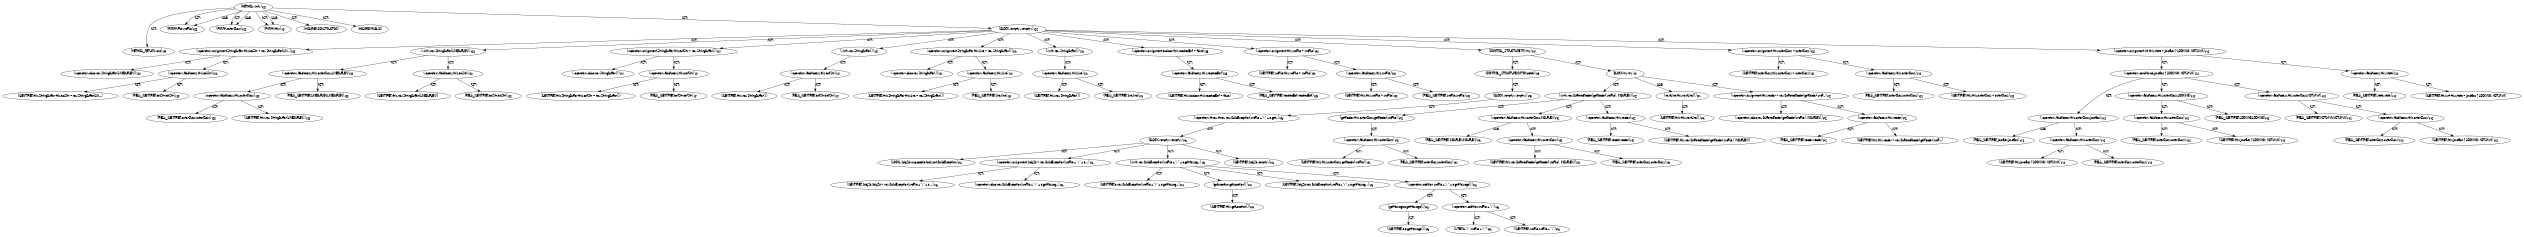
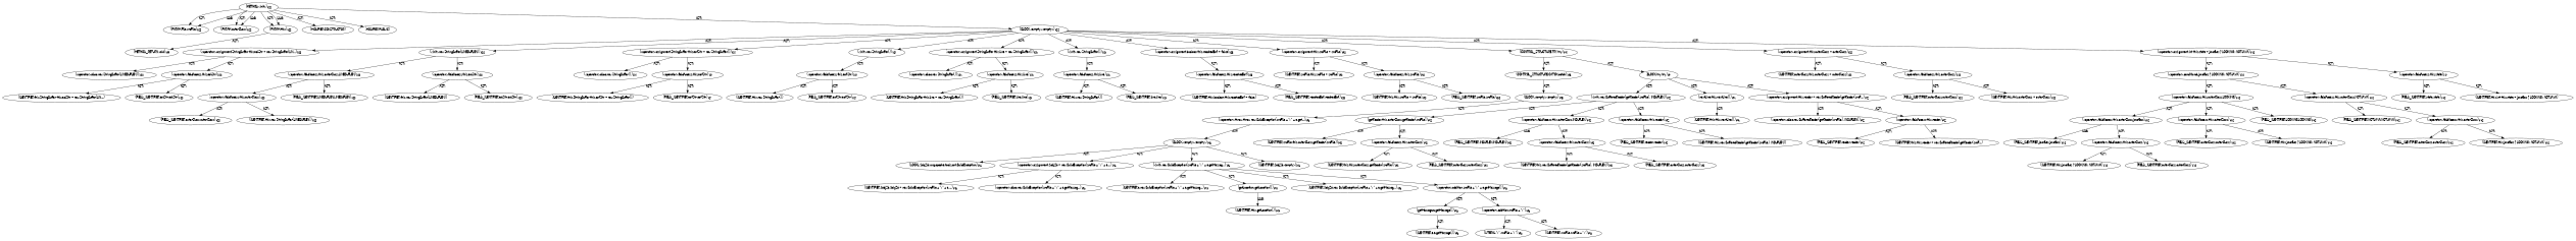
  digraph {
    fontname="Patrick Hand"
    node [fontname="Patrick Hand"]
    edge [fontname="Patrick Hand"]
    n1 [label=<(METHOD,&lt;init&gt;)<SUB>788</SUB>>]
-   n2 [label=<(PARAM,this)<SUB>781</SUB>>]
+   n2 [label=<(PARAM,this)<SUB>788</SUB>>]
    n3 [label=<(PARAM,File srcFile)<SUB>788</SUB>>]
    n4 [label=<(PARAM,outerClass)<SUB>788</SUB>>]
    n5 [label=<(BLOCK,&lt;empty&gt;,&lt;empty&gt;)<SUB>788</SUB>>]
    n6 [label=<(MODIFIER,CONSTRUCTOR)>]
    n7 [label=<(MODIFIER,PUBLIC)>]
    n8 [label=<(METHOD_RETURN,void)<SUB>799</SUB>>]
    n9 [label=<(&lt;operator&gt;.assignment,this.outerClass = outerClass)<SUB>788</SUB>>]
    n10 [label=<(&lt;operator&gt;.assignment,int this.state = javafiles ? LOOKING : NOTJAVA)<SUB>778</SUB>>]
    n11 [label=<(&lt;operator&gt;.assignment,StringBuffer this.eolStr = new StringBuffer(LIN...)<SUB>780</SUB>>]
    n12 [label=<(&lt;init&gt;,new StringBuffer(LINEBUFLEN))<SUB>780</SUB>>]
    n13 [label=<(&lt;operator&gt;.assignment,StringBuffer this.eofStr = new StringBuffer())<SUB>781</SUB>>]
    n14 [label=<(&lt;init&gt;,new StringBuffer())<SUB>781</SUB>>]
    n15 [label=<(&lt;operator&gt;.assignment,StringBuffer this.line = new StringBuffer())<SUB>784</SUB>>]
    n16 [label=<(&lt;init&gt;,new StringBuffer())<SUB>784</SUB>>]
    n17 [label=<(&lt;operator&gt;.assignment,boolean this.reachedEof = false)<SUB>785</SUB>>]
    n18 [label=<(&lt;operator&gt;.assignment,this.srcFile = srcFile)<SUB>790</SUB>>]
    n19 [label=<(CONTROL_STRUCTURE,TRY,try)<SUB>791</SUB>>]
    n20 [label=<(&lt;operator&gt;.fieldAccess,this.outerClass)<SUB>788</SUB>>]
    n21 [label=<(IDENTIFIER,outerClass,this.outerClass = outerClass)<SUB>788</SUB>>]
-   n22 [label=<(&lt;operator&gt;.fieldAccess,this.state)<SUB>778</SUB>>]
+   n22 [label=<(&lt;operator&gt;.fieldAccess,this.state)<SUB>771</SUB>>]
    n23 [label=<(&lt;operator&gt;.conditional,javafiles ? LOOKING : NOTJAVA)<SUB>778</SUB>>]
    n24 [label=<(&lt;operator&gt;.fieldAccess,this.eolStr)<SUB>780</SUB>>]
    n25 [label=<(&lt;operator&gt;.alloc,new StringBuffer(LINEBUFLEN))<SUB>780</SUB>>]
    n26 [label=<(&lt;operator&gt;.fieldAccess,this.eolStr)<SUB>780</SUB>>]
    n27 [label=<(&lt;operator&gt;.fieldAccess,this.outerClass.LINEBUFLEN)<SUB>780</SUB>>]
    n28 [label=<(&lt;operator&gt;.fieldAccess,this.eofStr)<SUB>781</SUB>>]
    n29 [label=<(&lt;operator&gt;.alloc,new StringBuffer())<SUB>781</SUB>>]
    n30 [label=<(&lt;operator&gt;.fieldAccess,this.eofStr)<SUB>781</SUB>>]
    n31 [label=<(&lt;operator&gt;.fieldAccess,this.line)<SUB>784</SUB>>]
    n32 [label=<(&lt;operator&gt;.alloc,new StringBuffer())<SUB>784</SUB>>]
    n33 [label=<(&lt;operator&gt;.fieldAccess,this.line)<SUB>784</SUB>>]
    n34 [label=<(&lt;operator&gt;.fieldAccess,this.reachedEof)<SUB>785</SUB>>]
    n35 [label=<(&lt;operator&gt;.fieldAccess,this.srcFile)<SUB>790</SUB>>]
    n36 [label=<(IDENTIFIER,srcFile,this.srcFile = srcFile)<SUB>790</SUB>>]
    n37 [label=<(BLOCK,try,try)<SUB>791</SUB>>]
    n38 [label=<(CONTROL_STRUCTURE,CATCH,catch)<SUB>795</SUB>>]
    n39 [label=<(IDENTIFIER,this,this.outerClass = outerClass)<SUB>788</SUB>>]
    n40 [label=<(FIELD_IDENTIFIER,outerClass,outerClass)<SUB>788</SUB>>]
    n41 [label=<(IDENTIFIER,this,int this.state = javafiles ? LOOKING : NOTJAVA)>]
    n42 [label=<(FIELD_IDENTIFIER,state,state)<SUB>778</SUB>>]
    n43 [label=<(&lt;operator&gt;.fieldAccess,this.outerClass.javafiles)<SUB>778</SUB>>]
    n44 [label=<(&lt;operator&gt;.fieldAccess,this.outerClass.LOOKING)<SUB>778</SUB>>]
    n45 [label=<(&lt;operator&gt;.fieldAccess,this.outerClass.NOTJAVA)<SUB>778</SUB>>]
    n46 [label=<(&lt;operator&gt;.fieldAccess,this.outerClass)<SUB>778</SUB>>]
    n47 [label=<(FIELD_IDENTIFIER,javafiles,javafiles)<SUB>778</SUB>>]
    n48 [label=<(&lt;operator&gt;.fieldAccess,this.outerClass)<SUB>778</SUB>>]
    n49 [label=<(FIELD_IDENTIFIER,LOOKING,LOOKING)<SUB>778</SUB>>]
    n50 [label=<(&lt;operator&gt;.fieldAccess,this.outerClass)<SUB>778</SUB>>]
    n51 [label=<(FIELD_IDENTIFIER,NOTJAVA,NOTJAVA)<SUB>778</SUB>>]
    n52 [label=<(IDENTIFIER,this,javafiles ? LOOKING : NOTJAVA)<SUB>778</SUB>>]
    n53 [label=<(FIELD_IDENTIFIER,outerClass,outerClass)<SUB>778</SUB>>]
    n54 [label=<(IDENTIFIER,this,javafiles ? LOOKING : NOTJAVA)<SUB>778</SUB>>]
    n55 [label=<(FIELD_IDENTIFIER,outerClass,outerClass)<SUB>778</SUB>>]
    n56 [label=<(IDENTIFIER,this,javafiles ? LOOKING : NOTJAVA)<SUB>778</SUB>>]
    n57 [label=<(FIELD_IDENTIFIER,outerClass,outerClass)<SUB>778</SUB>>]
    n58 [label=<(IDENTIFIER,this,StringBuffer this.eolStr = new StringBuffer(LIN...)>]
    n59 [label=<(FIELD_IDENTIFIER,eolStr,eolStr)<SUB>780</SUB>>]
    n60 [label=<(IDENTIFIER,this,new StringBuffer(LINEBUFLEN))>]
    n61 [label=<(FIELD_IDENTIFIER,eolStr,eolStr)<SUB>780</SUB>>]
    n62 [label=<(&lt;operator&gt;.fieldAccess,this.outerClass)<SUB>780</SUB>>]
    n63 [label=<(FIELD_IDENTIFIER,LINEBUFLEN,LINEBUFLEN)<SUB>780</SUB>>]
    n64 [label=<(IDENTIFIER,this,new StringBuffer(LINEBUFLEN))<SUB>780</SUB>>]
    n65 [label=<(FIELD_IDENTIFIER,outerClass,outerClass)<SUB>780</SUB>>]
    n66 [label=<(IDENTIFIER,this,StringBuffer this.eofStr = new StringBuffer())>]
    n67 [label=<(FIELD_IDENTIFIER,eofStr,eofStr)<SUB>781</SUB>>]
    n68 [label=<(IDENTIFIER,this,new StringBuffer())>]
    n69 [label=<(FIELD_IDENTIFIER,eofStr,eofStr)<SUB>781</SUB>>]
    n70 [label=<(IDENTIFIER,this,StringBuffer this.line = new StringBuffer())>]
    n71 [label=<(FIELD_IDENTIFIER,line,line)<SUB>784</SUB>>]
    n72 [label=<(IDENTIFIER,this,new StringBuffer())>]
    n73 [label=<(FIELD_IDENTIFIER,line,line)<SUB>784</SUB>>]
    n74 [label=<(IDENTIFIER,this,boolean this.reachedEof = false)>]
    n75 [label=<(FIELD_IDENTIFIER,reachedEof,reachedEof)<SUB>785</SUB>>]
    n76 [label=<(IDENTIFIER,this,this.srcFile = srcFile)<SUB>790</SUB>>]
-   n77 [label=<(FIELD_IDENTIFIER,srcFile,srcFile)<SUB>790</SUB>>]
+   n77 [label=<(FIELD_IDENTIFIER,srcFile,srcFile)<SUB>750</SUB>>]
    n78 [label=<(&lt;operator&gt;.assignment,this.reader = new BufferedReader(getReader(srcF...)<SUB>792</SUB>>]
    n79 [label=<(&lt;init&gt;,new BufferedReader(getReader(srcFile), INBUFLEN))<SUB>792</SUB>>]
    n80 [label=<(nextLine,this.nextLine())<SUB>794</SUB>>]
    n81 [label=<(BLOCK,&lt;empty&gt;,&lt;empty&gt;)<SUB>795</SUB>>]
    n82 [label=<(&lt;operator&gt;.fieldAccess,this.reader)<SUB>792</SUB>>]
    n83 [label=<(&lt;operator&gt;.alloc,new BufferedReader(getReader(srcFile), INBUFLEN))<SUB>792</SUB>>]
    n84 [label=<(&lt;operator&gt;.fieldAccess,this.reader)<SUB>792</SUB>>]
    n85 [label=<(getReader,this.outerClass.getReader(srcFile))<SUB>793</SUB>>]
    n86 [label=<(&lt;operator&gt;.fieldAccess,this.outerClass.INBUFLEN)<SUB>793</SUB>>]
    n87 [label=<(IDENTIFIER,this,this.nextLine())<SUB>794</SUB>>]
    n88 [label=<(IDENTIFIER,this,this.reader = new BufferedReader(getReader(srcF...)>]
    n89 [label=<(FIELD_IDENTIFIER,reader,reader)<SUB>792</SUB>>]
    n90 [label=<(IDENTIFIER,this,new BufferedReader(getReader(srcFile), INBUFLEN))>]
    n91 [label=<(FIELD_IDENTIFIER,reader,reader)<SUB>792</SUB>>]
    n92 [label=<(&lt;operator&gt;.fieldAccess,this.outerClass)<SUB>793</SUB>>]
+   n93 [label=<(IDENTIFIER,srcFile,this.outerClass.getReader(srcFile))<SUB>793</SUB>>]
    n94 [label=<(&lt;operator&gt;.fieldAccess,this.outerClass)<SUB>793</SUB>>]
-   n95 [label=<(FIELD_IDENTIFIER,INBUFLEN,INBUFLEN)<SUB>794</SUB>>]
+   n95 [label=<(FIELD_IDENTIFIER,INBUFLEN,INBUFLEN)<SUB>793</SUB>>]
    n96 [label=<(IDENTIFIER,this,this.outerClass.getReader(srcFile))<SUB>793</SUB>>]
    n97 [label=<(FIELD_IDENTIFIER,outerClass,outerClass)<SUB>793</SUB>>]
    n98 [label=<(IDENTIFIER,this,new BufferedReader(getReader(srcFile), INBUFLEN))<SUB>793</SUB>>]
    n99 [label=<(FIELD_IDENTIFIER,outerClass,outerClass)<SUB>793</SUB>>]
    n100 [label=<(&lt;operator&gt;.throw,throw new BuildException(srcFile + &quot;: &quot; + e.get...)<SUB>796</SUB>>]
    n101 [label=<(BLOCK,&lt;empty&gt;,&lt;empty&gt;)<SUB>796</SUB>>]
    n102 [label=<(LOCAL,$obj26: org.apache.tools.ant.BuildException)<SUB>796</SUB>>]
    n103 [label=<(&lt;operator&gt;.assignment,$obj26 = new BuildException(srcFile + &quot;: &quot; + e....)<SUB>796</SUB>>]
    n104 [label=<(&lt;init&gt;,new BuildException(srcFile + &quot;: &quot; + e.getMessag...)<SUB>796</SUB>>]
    n105 [label=<(IDENTIFIER,$obj26,&lt;empty&gt;)<SUB>796</SUB>>]
    n106 [label=<(IDENTIFIER,$obj26,$obj26 = new BuildException(srcFile + &quot;: &quot; + e....)<SUB>796</SUB>>]
    n107 [label=<(&lt;operator&gt;.alloc,new BuildException(srcFile + &quot;: &quot; + e.getMessag...)<SUB>796</SUB>>]
    n108 [label=<(IDENTIFIER,$obj26,new BuildException(srcFile + &quot;: &quot; + e.getMessag...)<SUB>796</SUB>>]
    n109 [label=<(&lt;operator&gt;.addition,srcFile + &quot;: &quot; + e.getMessage())<SUB>796</SUB>>]
    n110 [label=<(IDENTIFIER,e,new BuildException(srcFile + &quot;: &quot; + e.getMessag...)<SUB>797</SUB>>]
    n111 [label=<(getLocation,getLocation())<SUB>797</SUB>>]
    n112 [label=<(&lt;operator&gt;.addition,srcFile + &quot;: &quot;)<SUB>796</SUB>>]
    n113 [label=<(getMessage,e.getMessage())<SUB>796</SUB>>]
    n114 [label=<(IDENTIFIER,this,getLocation())<SUB>797</SUB>>]
    n115 [label=<(IDENTIFIER,srcFile,srcFile + &quot;: &quot;)<SUB>796</SUB>>]
    n116 [label=<(LITERAL,&quot;: &quot;,srcFile + &quot;: &quot;)<SUB>796</SUB>>]
    n117 [label=<(IDENTIFIER,e,e.getMessage())<SUB>796</SUB>>]
    n1 -> n2 [label="AST: "]
    n1 -> n2 [label="DDG: "]
    n1 -> n3 [label="AST: "]
    n1 -> n3 [label="DDG: "]
    n1 -> n4 [label="AST: "]
    n1 -> n4 [label="DDG: "]
    n1 -> n5 [label="AST: "]
    n1 -> n6 [label="AST: "]
    n1 -> n7 [label="AST: "]
-   n1 -> n8 [label="AST: "]
+   n2 -> n8 [label="AST: "]
    n5 -> n9 [label="AST: "]
    n5 -> n10 [label="AST: "]
    n5 -> n11 [label="AST: "]
    n5 -> n12 [label="AST: "]
    n5 -> n13 [label="AST: "]
    n5 -> n14 [label="AST: "]
    n5 -> n15 [label="AST: "]
    n5 -> n16 [label="AST: "]
    n5 -> n17 [label="AST: "]
    n5 -> n18 [label="AST: "]
    n5 -> n19 [label="AST: "]
    n9 -> n20 [label="AST: "]
    n9 -> n21 [label="AST: "]
    n10 -> n22 [label="AST: "]
    n10 -> n23 [label="AST: "]
    n11 -> n24 [label="AST: "]
    n11 -> n25 [label="AST: "]
    n12 -> n26 [label="AST: "]
    n12 -> n27 [label="AST: "]
    n13 -> n28 [label="AST: "]
    n13 -> n29 [label="AST: "]
    n14 -> n30 [label="AST: "]
    n15 -> n31 [label="AST: "]
    n15 -> n32 [label="AST: "]
    n16 -> n33 [label="AST: "]
    n17 -> n34 [label="AST: "]
    n18 -> n35 [label="AST: "]
    n18 -> n36 [label="AST: "]
    n19 -> n37 [label="AST: "]
    n19 -> n38 [label="AST: "]
    n20 -> n39 [label="AST: "]
    n20 -> n40 [label="AST: "]
    n22 -> n41 [label="AST: "]
    n22 -> n42 [label="AST: "]
-   n23 -> n43 [label="AST: "]
+   n44 -> n43 [label="AST: "]
    n23 -> n44 [label="AST: "]
    n23 -> n45 [label="AST: "]
    n24 -> n58 [label="AST: "]
    n24 -> n59 [label="AST: "]
    n26 -> n60 [label="AST: "]
    n26 -> n61 [label="AST: "]
    n27 -> n62 [label="AST: "]
    n27 -> n63 [label="AST: "]
    n28 -> n66 [label="AST: "]
    n28 -> n67 [label="AST: "]
    n30 -> n68 [label="AST: "]
    n30 -> n69 [label="AST: "]
    n31 -> n70 [label="AST: "]
    n31 -> n71 [label="AST: "]
    n33 -> n72 [label="AST: "]
    n33 -> n73 [label="AST: "]
    n34 -> n74 [label="AST: "]
    n34 -> n75 [label="AST: "]
    n35 -> n76 [label="AST: "]
    n35 -> n77 [label="AST: "]
    n37 -> n78 [label="AST: "]
    n37 -> n79 [label="AST: "]
-   n37 -> n80 [label="DDG: "]
+   n37 -> n80 [label="AST: "]
    n38 -> n81 [label="AST: "]
    n43 -> n46 [label="AST: "]
    n43 -> n47 [label="DDG: "]
    n44 -> n48 [label="AST: "]
    n44 -> n49 [label="AST: "]
    n45 -> n50 [label="AST: "]
    n45 -> n51 [label="AST: "]
    n46 -> n52 [label="AST: "]
    n46 -> n53 [label="AST: "]
    n48 -> n54 [label="AST: "]
    n48 -> n55 [label="AST: "]
    n50 -> n56 [label="AST: "]
    n50 -> n57 [label="AST: "]
    n62 -> n64 [label="AST: "]
    n62 -> n65 [label="AST: "]
    n78 -> n82 [label="AST: "]
    n78 -> n83 [label="AST: "]
    n79 -> n84 [label="AST: "]
    n79 -> n85 [label="AST: "]
    n79 -> n86 [label="AST: "]
    n80 -> n87 [label="AST: "]
    n81 -> n100 [label="AST: "]
    n82 -> n88 [label="AST: "]
    n82 -> n89 [label="AST: "]
    n84 -> n90 [label="AST: "]
    n84 -> n91 [label="AST: "]
    n85 -> n92 [label="AST: "]
+   n85 -> n93 [label="AST: "]
    n86 -> n94 [label="AST: "]
    n86 -> n95 [label="DDG: "]
    n92 -> n96 [label="AST: "]
    n92 -> n97 [label="AST: "]
    n94 -> n98 [label="AST: "]
    n94 -> n99 [label="AST: "]
    n100 -> n101 [label="AST: "]
    n101 -> n102 [label="AST: "]
    n101 -> n103 [label="AST: "]
    n101 -> n104 [label="AST: "]
    n101 -> n105 [label="AST: "]
    n103 -> n106 [label="AST: "]
    n103 -> n107 [label="AST: "]
    n104 -> n108 [label="AST: "]
    n104 -> n109 [label="AST: "]
    n104 -> n110 [label="AST: "]
    n104 -> n111 [label="AST: "]
    n109 -> n112 [label="AST: "]
    n109 -> n113 [label="AST: "]
-   n111 -> n114 [label="AST: "]
+   n111 -> n114 [label="DDG: "]
    n112 -> n115 [label="AST: "]
    n112 -> n116 [label="AST: "]
    n113 -> n117 [label="AST: "]
  }
